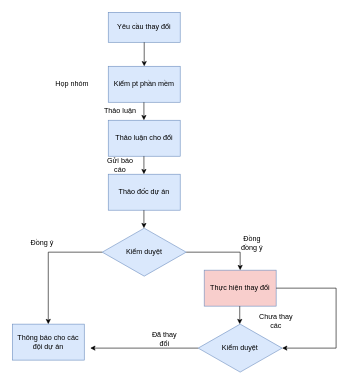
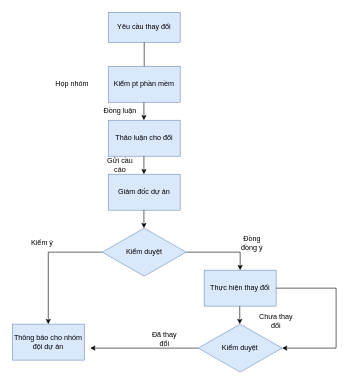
  <mxCell id="0" />
  <mxCell id="1" parent="0" />
  <mxCell id="2" value="Yêu cầu thay đổi&lt;br&gt;" style="rounded=0;whiteSpace=wrap;html=1;fillColor=#dae8fc;strokeColor=#6c8ebf;" vertex="1" parent="1"><mxGeometry x="180" y="20" width="120" height="50" as="geometry" /></mxCell>
  <mxCell id="3" value="Kiểm pt phần mềm" style="rounded=0;whiteSpace=wrap;html=1;fillColor=#dae8fc;strokeColor=#6c8ebf;" vertex="1" parent="1"><mxGeometry x="180" y="110" width="120" height="60" as="geometry" /></mxCell>
- <mxCell id="4" value="" style="endArrow=classic;html=1;rounded=0;exitX=0.5;exitY=1;exitDx=0;exitDy=0;entryX=0.5;entryY=0;entryDx=0;entryDy=0;" edge="1" parent="1" source="2" target="3"><mxGeometry width="50" height="50" relative="1" as="geometry"><mxPoint x="220" y="300" as="sourcePoint" /><mxPoint x="270" y="250" as="targetPoint" /></mxGeometry></mxCell>
+ <mxCell id="4" value="" style="endArrow=none;html=1;rounded=0;exitX=0.5;exitY=1;exitDx=0;exitDy=0;entryX=0.5;entryY=0;entryDx=0;entryDy=0;" edge="1" parent="1" source="2" target="3"><mxGeometry width="50" height="50" relative="1" as="geometry"><mxPoint x="220" y="300" as="sourcePoint" /><mxPoint x="270" y="250" as="targetPoint" /></mxGeometry></mxCell>
  <mxCell id="5" value="Họp nhóm" style="text;html=1;strokeColor=none;fillColor=none;align=center;verticalAlign=middle;whiteSpace=wrap;rounded=0;" vertex="1" parent="1"><mxGeometry x="90" y="125" width="60" height="30" as="geometry" /></mxCell>
  <mxCell id="6" value="Thảo luận cho đổi" style="rounded=0;whiteSpace=wrap;html=1;fillColor=#dae8fc;strokeColor=#6c8ebf;" vertex="1" parent="1"><mxGeometry x="180" y="200" width="120" height="60" as="geometry" /></mxCell>
  <mxCell id="7" value="" style="endArrow=classic;html=1;rounded=0;exitX=0.5;exitY=1;exitDx=0;exitDy=0;entryX=0.5;entryY=0;entryDx=0;entryDy=0;" edge="1" parent="1"><mxGeometry width="50" height="50" relative="1" as="geometry"><mxPoint x="239.5" y="170" as="sourcePoint" /><mxPoint x="239.5" y="200" as="targetPoint" /></mxGeometry></mxCell>
- <mxCell id="8" value="Thảo luận" style="text;html=1;strokeColor=none;fillColor=none;align=center;verticalAlign=middle;whiteSpace=wrap;rounded=0;" vertex="1" parent="1"><mxGeometry x="170" y="170" width="60" height="30" as="geometry" /></mxCell>
- <mxCell id="9" value="Thảo đốc dự án" style="rounded=0;whiteSpace=wrap;html=1;fillColor=#dae8fc;strokeColor=#6c8ebf;" vertex="1" parent="1"><mxGeometry x="180" y="290" width="120" height="60" as="geometry" /></mxCell>
+ <mxCell id="8" value="Đồng luận" style="text;html=1;strokeColor=none;fillColor=none;align=center;verticalAlign=middle;whiteSpace=wrap;rounded=0;" vertex="1" parent="1"><mxGeometry x="170" y="170" width="60" height="30" as="geometry" /></mxCell>
+ <mxCell id="9" value="Giám đốc dự án" style="rounded=0;whiteSpace=wrap;html=1;fillColor=#dae8fc;strokeColor=#6c8ebf;" vertex="1" parent="1"><mxGeometry x="180" y="290" width="120" height="60" as="geometry" /></mxCell>
  <mxCell id="10" value="" style="endArrow=classic;html=1;rounded=0;exitX=0.5;exitY=1;exitDx=0;exitDy=0;entryX=0.5;entryY=0;entryDx=0;entryDy=0;" edge="1" parent="1"><mxGeometry width="50" height="50" relative="1" as="geometry"><mxPoint x="239.5" y="260" as="sourcePoint" /><mxPoint x="239.5" y="290" as="targetPoint" /></mxGeometry></mxCell>
- <mxCell id="11" value="Gửi báo cáo" style="text;html=1;strokeColor=none;fillColor=none;align=center;verticalAlign=middle;whiteSpace=wrap;rounded=0;" vertex="1" parent="1"><mxGeometry x="170" y="260" width="60" height="30" as="geometry" /></mxCell>
+ <mxCell id="11" value="Gửi cầu cáo" style="text;html=1;strokeColor=none;fillColor=none;align=center;verticalAlign=middle;whiteSpace=wrap;rounded=0;" vertex="1" parent="1"><mxGeometry x="170" y="260" width="60" height="30" as="geometry" /></mxCell>
  <mxCell id="12" value="Kiểm duyệt" style="rhombus;whiteSpace=wrap;html=1;fillColor=#dae8fc;strokeColor=#6c8ebf;" vertex="1" parent="1"><mxGeometry x="170" y="380" width="140" height="80" as="geometry" /></mxCell>
  <mxCell id="13" value="" style="endArrow=classic;html=1;rounded=0;exitX=0.5;exitY=1;exitDx=0;exitDy=0;entryX=0.5;entryY=0;entryDx=0;entryDy=0;" edge="1" parent="1"><mxGeometry width="50" height="50" relative="1" as="geometry"><mxPoint x="239.5" y="350" as="sourcePoint" /><mxPoint x="239.5" y="380" as="targetPoint" /></mxGeometry></mxCell>
- <mxCell id="14" value="Thông báo cho các đội dự án" style="rounded=0;whiteSpace=wrap;html=1;fillColor=#dae8fc;strokeColor=#6c8ebf;" vertex="1" parent="1"><mxGeometry x="20" y="540" width="120" height="60" as="geometry" /></mxCell>
- <mxCell id="15" value="Thực hiện thay đổi" style="rounded=0;whiteSpace=wrap;html=1;fillColor=#f8cecc;strokeColor=#6c8ebf;" vertex="1" parent="1"><mxGeometry x="340" y="450" width="120" height="60" as="geometry" /></mxCell>
+ <mxCell id="14" value="Thông báo cho nhóm đội dự án" style="rounded=0;whiteSpace=wrap;html=1;fillColor=#dae8fc;strokeColor=#6c8ebf;" vertex="1" parent="1"><mxGeometry x="20" y="540" width="120" height="60" as="geometry" /></mxCell>
+ <mxCell id="15" value="Thực hiện thay đổi" style="rounded=0;whiteSpace=wrap;html=1;fillColor=#dae8fc;strokeColor=#6c8ebf;" vertex="1" parent="1"><mxGeometry x="340" y="450" width="120" height="60" as="geometry" /></mxCell>
  <mxCell id="16" value="Kiểm duyệt" style="rhombus;whiteSpace=wrap;html=1;fillColor=#dae8fc;strokeColor=#6c8ebf;" vertex="1" parent="1"><mxGeometry x="330" y="540" width="140" height="80" as="geometry" /></mxCell>
  <mxCell id="17" value="" style="endArrow=classic;html=1;rounded=0;exitX=0;exitY=0.5;exitDx=0;exitDy=0;" edge="1" parent="1" source="12"><mxGeometry width="50" height="50" relative="1" as="geometry"><mxPoint x="310" y="410" as="sourcePoint" /><mxPoint x="80" y="540" as="targetPoint" /><Array as="points"><mxPoint x="80" y="420" /></Array></mxGeometry></mxCell>
  <mxCell id="18" value="" style="endArrow=classic;html=1;rounded=0;exitX=1;exitY=0.5;exitDx=0;exitDy=0;entryX=0.5;entryY=0;entryDx=0;entryDy=0;" edge="1" parent="1" source="12" target="15"><mxGeometry width="50" height="50" relative="1" as="geometry"><mxPoint x="310" y="410" as="sourcePoint" /><mxPoint x="360" y="360" as="targetPoint" /><Array as="points"><mxPoint x="400" y="420" /></Array></mxGeometry></mxCell>
- <mxCell id="19" value="Đồng ý" style="text;html=1;strokeColor=none;fillColor=none;align=center;verticalAlign=middle;whiteSpace=wrap;rounded=0;" vertex="1" parent="1"><mxGeometry x="40" y="390" width="60" height="30" as="geometry" /></mxCell>
+ <mxCell id="19" value="Kiểm ý" style="text;html=1;strokeColor=none;fillColor=none;align=center;verticalAlign=middle;whiteSpace=wrap;rounded=0;" vertex="1" parent="1"><mxGeometry x="40" y="390" width="60" height="30" as="geometry" /></mxCell>
  <mxCell id="20" value="Đồng đồng ý" style="text;html=1;strokeColor=none;fillColor=none;align=center;verticalAlign=middle;whiteSpace=wrap;rounded=0;" vertex="1" parent="1"><mxGeometry x="390" y="390" width="60" height="30" as="geometry" /></mxCell>
  <mxCell id="21" value="" style="endArrow=classic;html=1;rounded=0;exitX=0.5;exitY=1;exitDx=0;exitDy=0;entryX=0.5;entryY=0;entryDx=0;entryDy=0;" edge="1" parent="1"><mxGeometry width="50" height="50" relative="1" as="geometry"><mxPoint x="399.29" y="510" as="sourcePoint" /><mxPoint x="399.29" y="540" as="targetPoint" /></mxGeometry></mxCell>
- <mxCell id="22" value="Chưa thay các" style="text;html=1;strokeColor=none;fillColor=none;align=center;verticalAlign=middle;whiteSpace=wrap;rounded=0;" vertex="1" parent="1"><mxGeometry x="430" y="520" width="60" height="30" as="geometry" /></mxCell>
+ <mxCell id="22" value="Chưa thay đổi" style="text;html=1;strokeColor=none;fillColor=none;align=center;verticalAlign=middle;whiteSpace=wrap;rounded=0;" vertex="1" parent="1"><mxGeometry x="430" y="520" width="60" height="30" as="geometry" /></mxCell>
  <mxCell id="23" value="" style="endArrow=classic;html=1;rounded=0;exitX=0;exitY=0.5;exitDx=0;exitDy=0;" edge="1" parent="1" source="16"><mxGeometry width="50" height="50" relative="1" as="geometry"><mxPoint x="310" y="410" as="sourcePoint" /><mxPoint x="150" y="580" as="targetPoint" /></mxGeometry></mxCell>
  <mxCell id="24" value="Đã thay đổi" style="text;html=1;strokeColor=none;fillColor=none;align=center;verticalAlign=middle;whiteSpace=wrap;rounded=0;" vertex="1" parent="1"><mxGeometry x="244" y="550" width="60" height="30" as="geometry" /></mxCell>
  <mxCell id="25" value="" style="endArrow=classic;html=1;rounded=0;exitX=1;exitY=0.5;exitDx=0;exitDy=0;entryX=1;entryY=0.5;entryDx=0;entryDy=0;" edge="1" parent="1" source="15" target="16"><mxGeometry width="50" height="50" relative="1" as="geometry"><mxPoint x="310" y="400" as="sourcePoint" /><mxPoint x="360" y="350" as="targetPoint" /><Array as="points"><mxPoint x="560" y="480" /><mxPoint x="560" y="580" /></Array></mxGeometry></mxCell>
